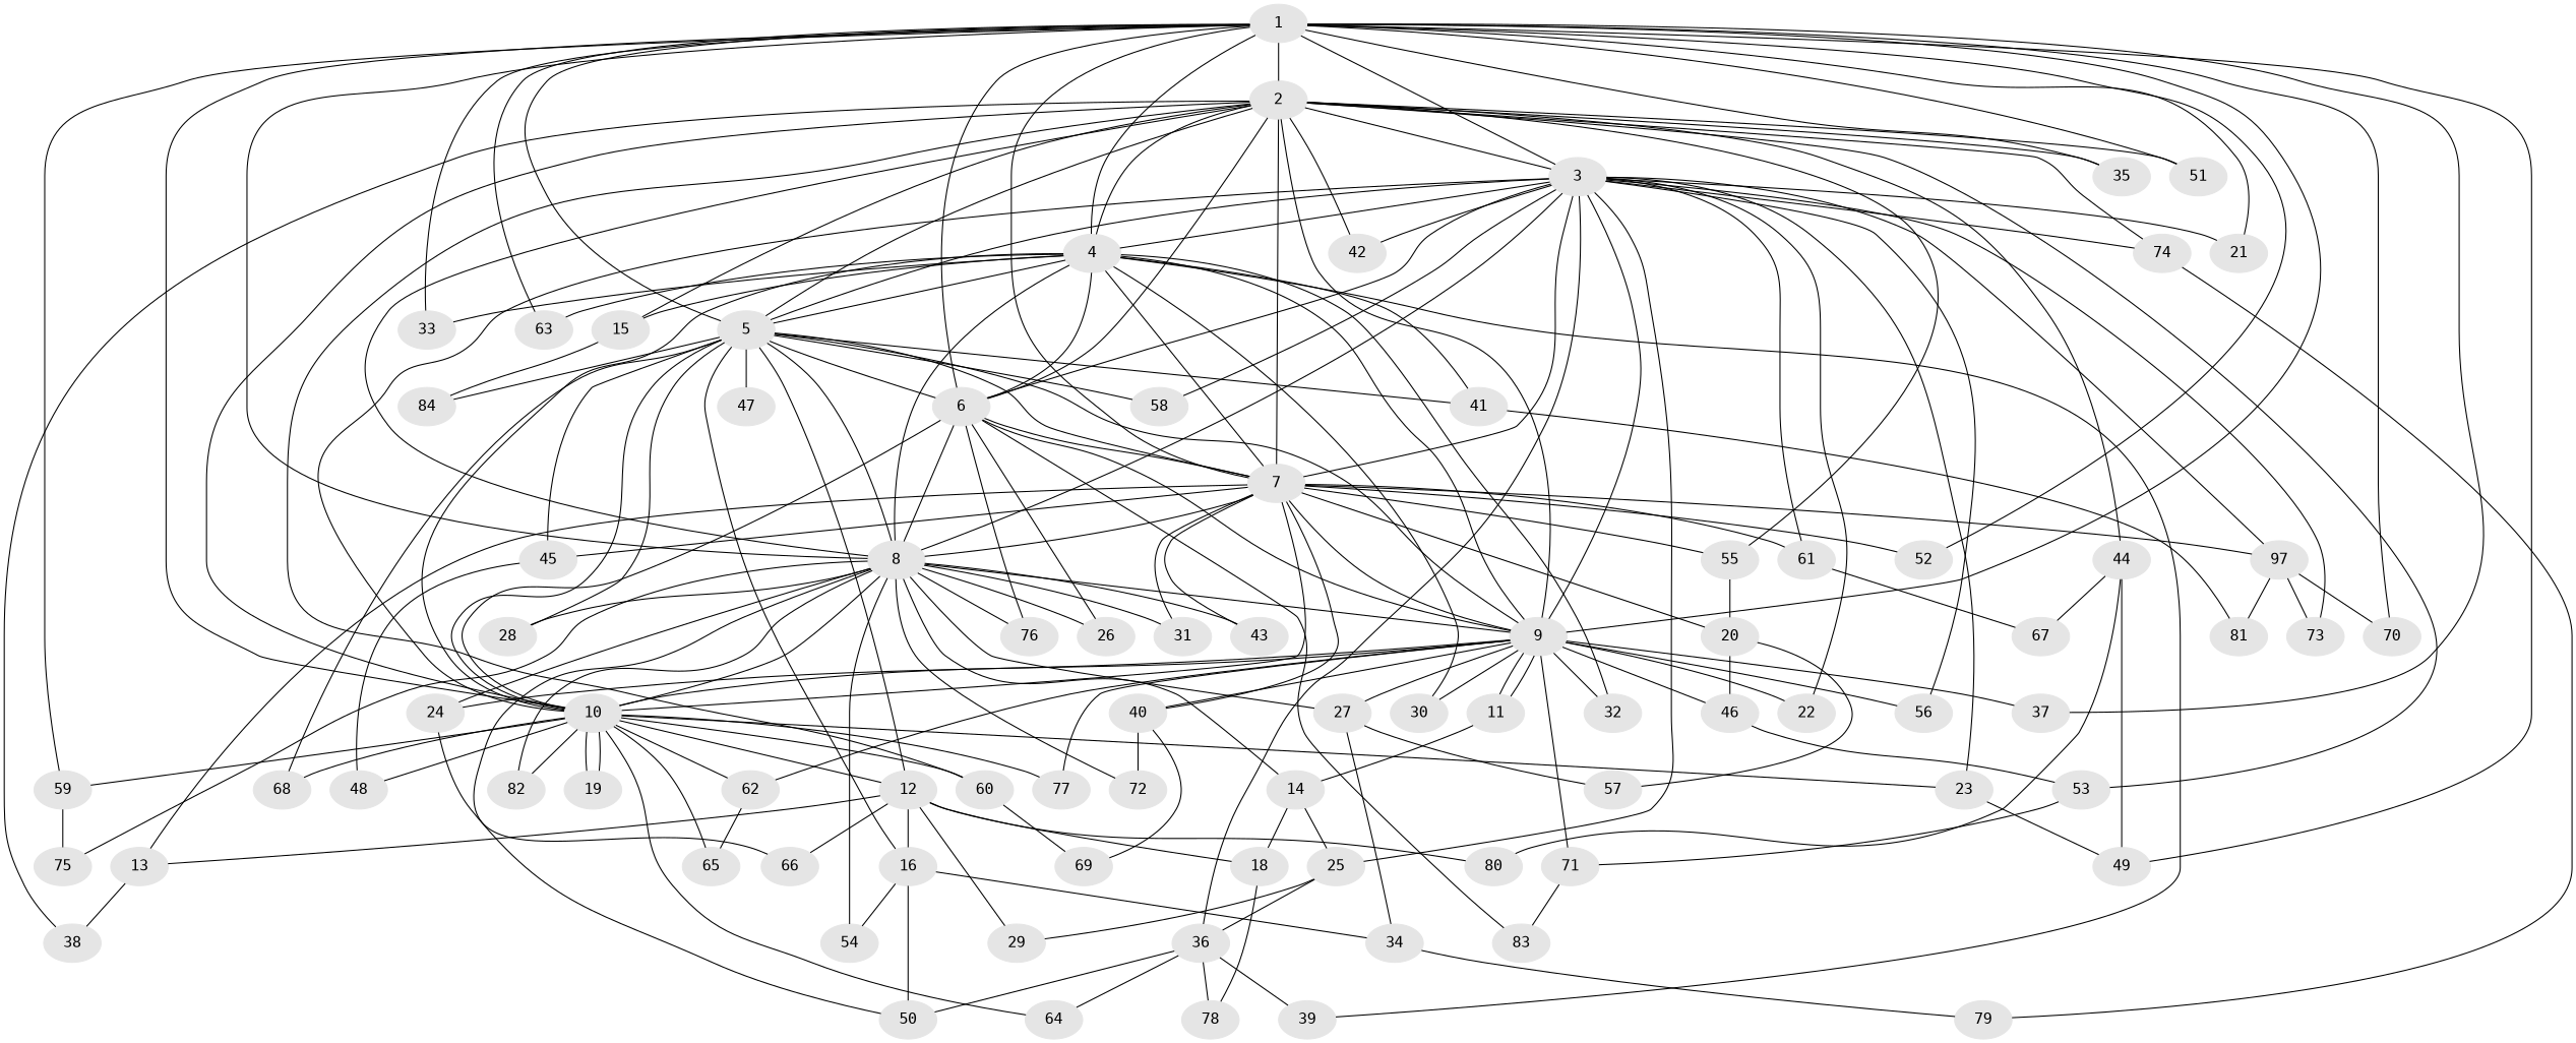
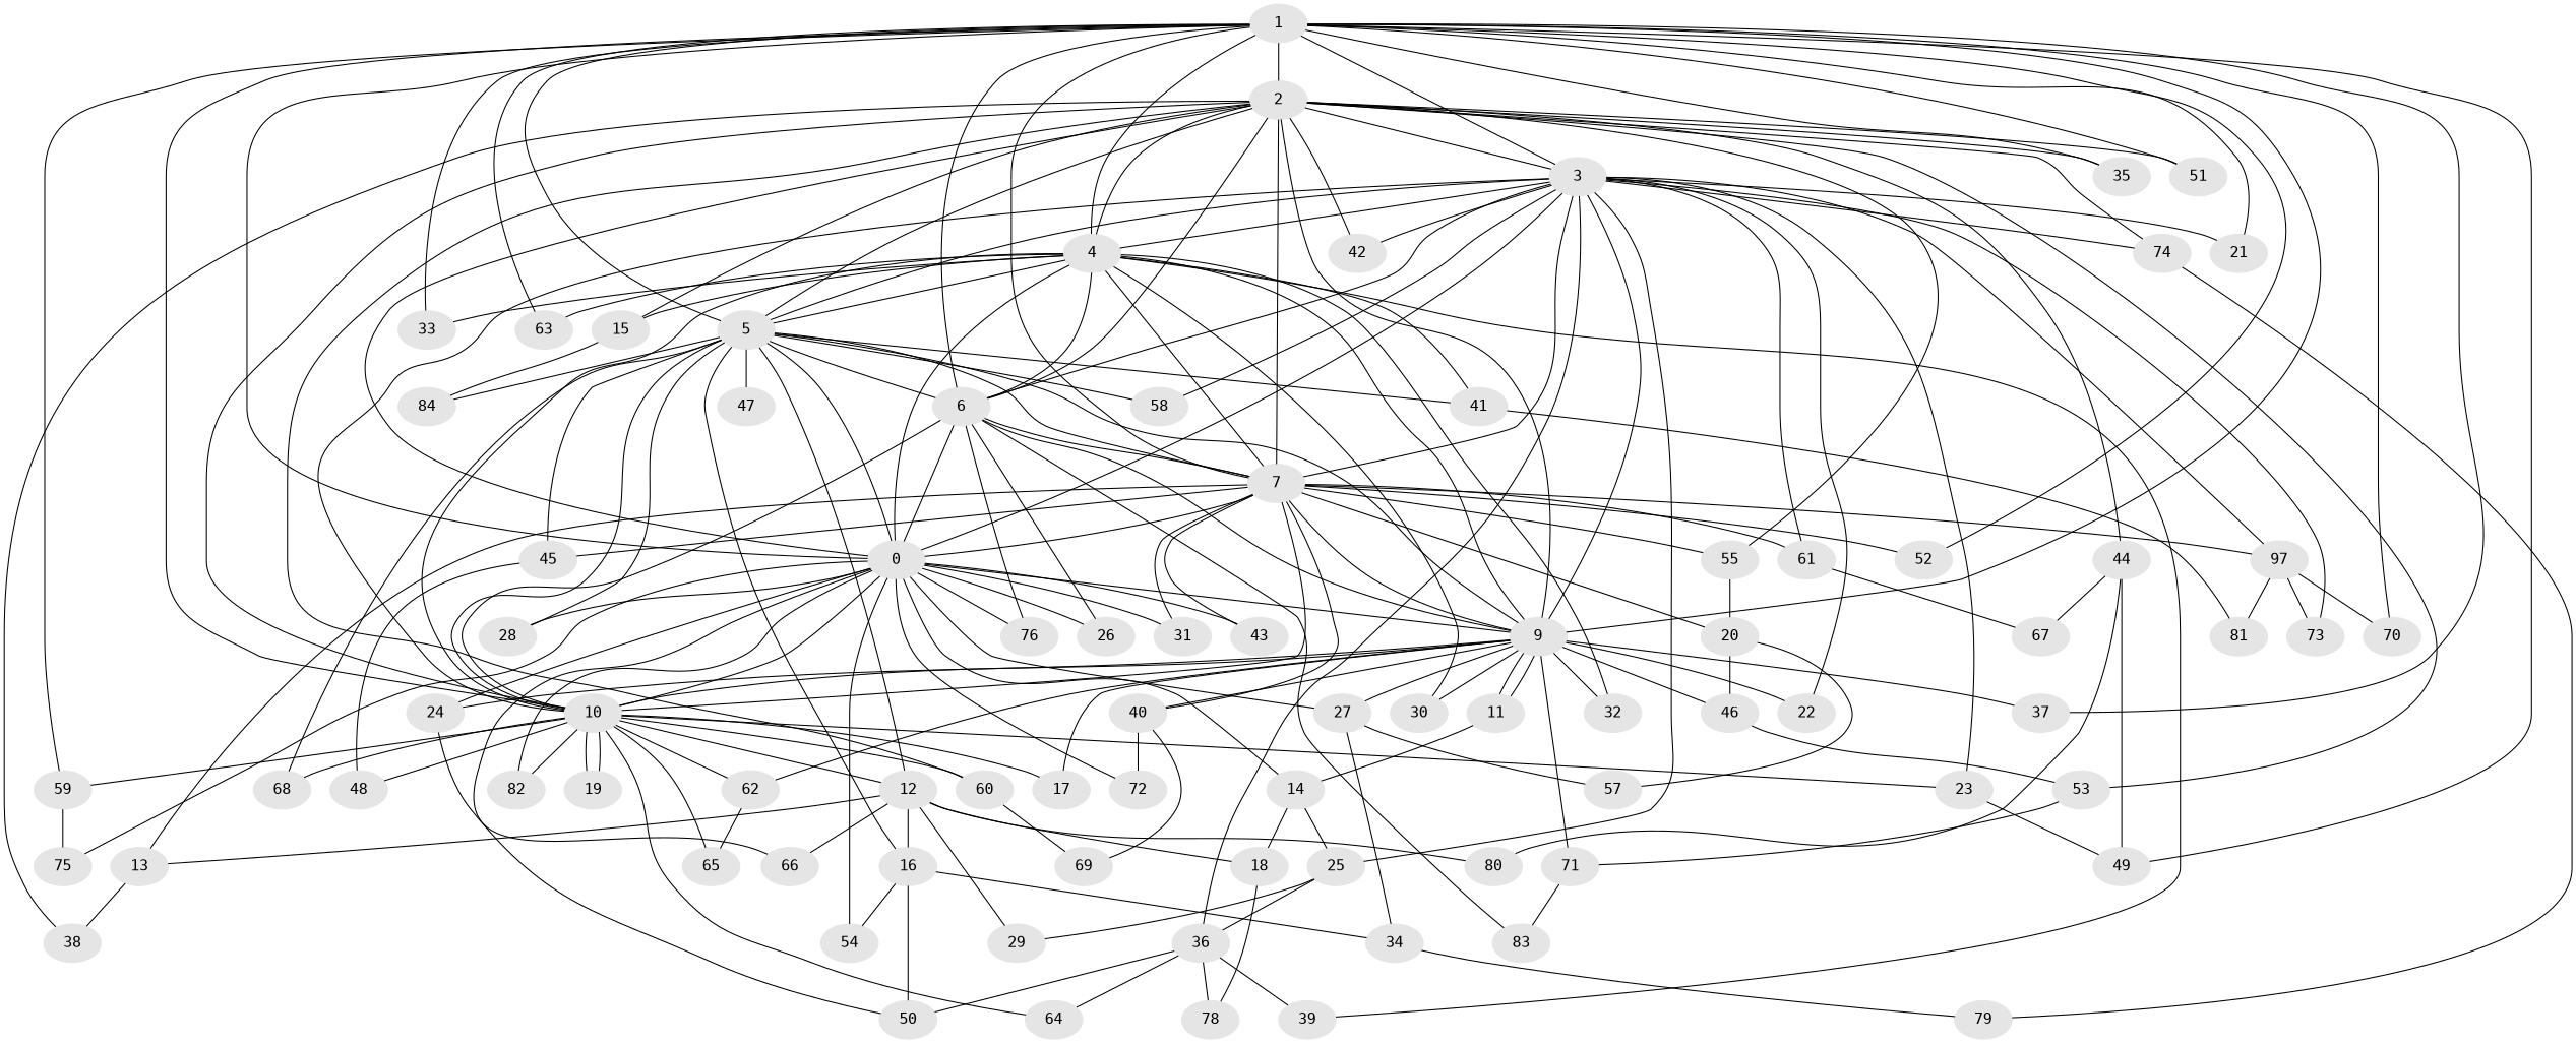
  graph {
    fontname="DejaVu Sans Mono"
    node [color=gray90 fontname="DejaVu Sans Mono" style=filled]
    edge [fontname="DejaVu Sans Mono"]
    1
    2
    3
    4
    5
    6
    7
-   8
+   8 [label=0]
    9
    10
    21
    33
    35
    37
    49
    51
    52
    59
    63
    70
    15
    38
    42
    44
    53
    55
    60
    74
    n29 [label=97]
    22
    23
    25
    36
-   56
    58
    61
    73
    30
    32
    39
    41
    12
    16
    28
    45
    47
    68
    84
    26
    76
    83
    13
    20
    31
    40
    43
    14
    24
    27
    54
    66
    72
    75
    82
    11
    46
    62
    71
-   77
+   77 [label=17]
    19
    48
    64
    65
    80
    67
    69
    79
    81
    29
    50
    78
    18
    34
    57
    1 -- 2
    1 -- 3
    1 -- 4
    1 -- 5
    1 -- 6
    1 -- 7
    1 -- 8
    1 -- 9
    1 -- 10
    1 -- 21
    1 -- 33
    1 -- 35
    1 -- 37
    1 -- 49
    1 -- 51
    1 -- 52
    1 -- 59
    1 -- 63
    1 -- 70
    2 -- 3
    2 -- 4
    2 -- 5
    2 -- 6
    2 -- 7
    2 -- 8
    2 -- 9
    2 -- 10
    2 -- 35
    2 -- 51
    2 -- 15
    2 -- 38
    2 -- 42
    2 -- 44
    2 -- 53
    2 -- 55
    2 -- 60
    2 -- 74
    3 -- 4
    3 -- 5
    3 -- 6
    3 -- 7
    3 -- 8
    3 -- 9
    3 -- 10
    3 -- 21
    3 -- 42
    3 -- 74
    3 -- n29
    3 -- 22
    3 -- 23
    3 -- 25
    3 -- 36
-   3 -- 56
    3 -- 58
    3 -- 61
    3 -- 73
    4 -- 5
    4 -- 6
    4 -- 7
    4 -- 8
    4 -- 9
    4 -- 10
    4 -- 33
    4 -- 63
    4 -- 15
    4 -- 30
    4 -- 32
    4 -- 39
    4 -- 41
    5 -- 6
    5 -- 7
    5 -- 8
    5 -- 9
    5 -- 10
    5 -- 58
    5 -- 41
    5 -- 12
    5 -- 16
    5 -- 28
    5 -- 45
    5 -- 47
    5 -- 68
    5 -- 84
    6 -- 7
    6 -- 8
    6 -- 9
    6 -- 10
    6 -- 26
    6 -- 76
    6 -- 83
    7 -- 8
    7 -- 9
    7 -- 10
    7 -- 52
    7 -- 55
    7 -- n29
    7 -- 61
    7 -- 45
    7 -- 13
    7 -- 20
    7 -- 31
    7 -- 40
    7 -- 43
    8 -- 9
    8 -- 10
    8 -- 28
    8 -- 26
    8 -- 76
    8 -- 31
    8 -- 43
    8 -- 14
    8 -- 24
    8 -- 27
    8 -- 54
    8 -- 66
    8 -- 72
    8 -- 75
    8 -- 82
    9 -- 10
    9 -- 37
    9 -- 22
-   9 -- 56
    9 -- 30
    9 -- 32
    9 -- 40
    9 -- 24
    9 -- 27
    9 -- 11
    9 -- 11
    9 -- 46
    9 -- 62
    9 -- 71
    9 -- 77
    10 -- 59
    10 -- 60
    10 -- 23
    10 -- 12
    10 -- 68
    10 -- 82
    10 -- 62
    10 -- 77
    10 -- 19
    10 -- 19
    10 -- 48
    10 -- 64
    10 -- 65
    59 -- 75
    15 -- 84
    44 -- 49
    44 -- 80
    44 -- 67
    53 -- 71
    55 -- 20
    60 -- 69
    74 -- 79
    n29 -- 70
    n29 -- 73
    n29 -- 81
    23 -- 49
    25 -- 36
    25 -- 29
    36 -- 39
    36 -- 64
    36 -- 50
    36 -- 78
    61 -- 67
    41 -- 81
    12 -- 16
    12 -- 13
    12 -- 66
    12 -- 80
    12 -- 29
    12 -- 18
    16 -- 54
    16 -- 50
    16 -- 34
    45 -- 48
    13 -- 38
    20 -- 46
    20 -- 57
    40 -- 72
    40 -- 69
    14 -- 25
    14 -- 18
    24 -- 50
    27 -- 34
    27 -- 57
    11 -- 14
    46 -- 53
    62 -- 65
    71 -- 83
    18 -- 78
    34 -- 79
  }
